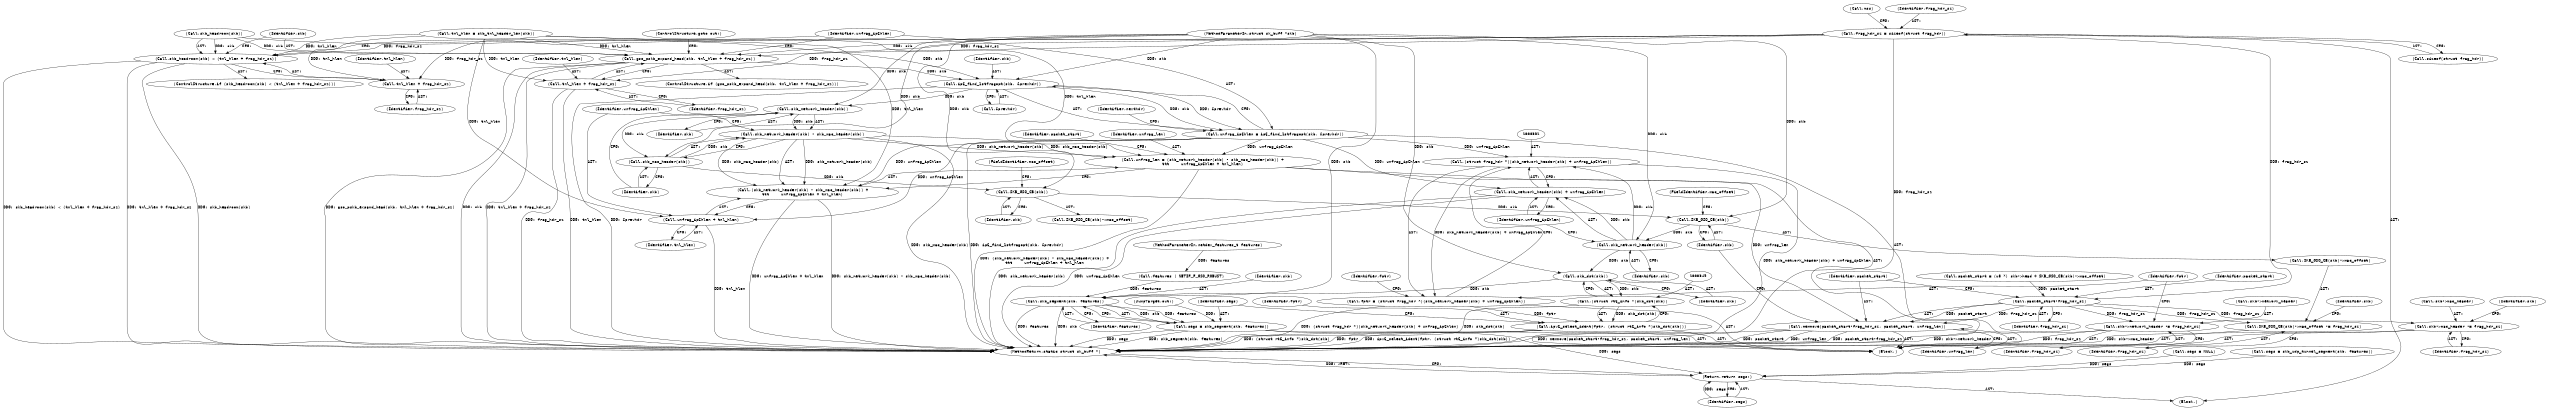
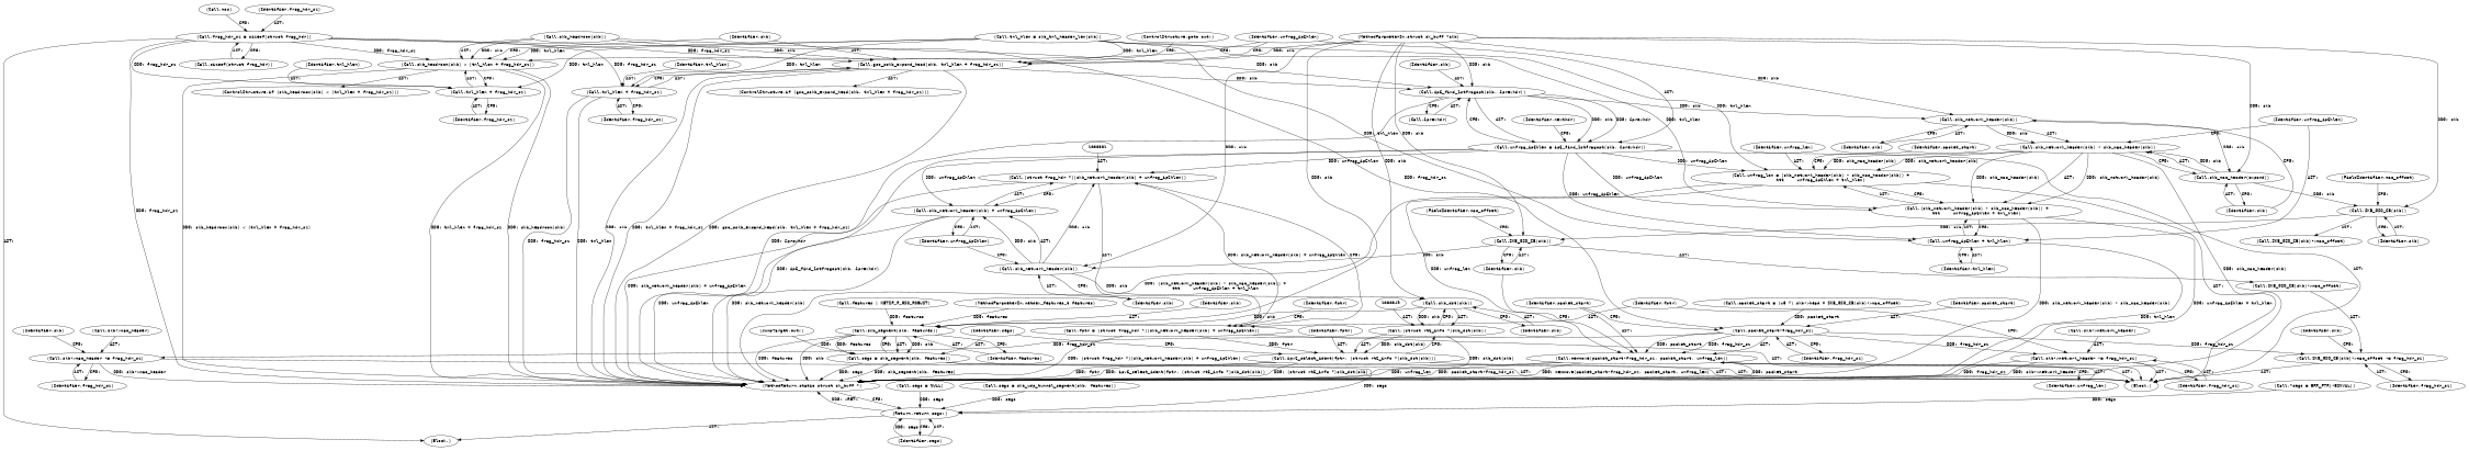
  digraph {
    fontname="DejaVu Sans Mono"
    node [fontname="DejaVu Sans Mono"]
    edge [fontname="DejaVu Sans Mono"]
    n1 [label="(Call,frag_hdr_sz = sizeof(struct frag_hdr))"]
    n2 [label="(Call,skb_headroom(skb) < (tnl_hlen + frag_hdr_sz))"]
    n3 [label="(Call,tnl_hlen + frag_hdr_sz)"]
    n4 [label="(Call,gso_pskb_expand_head(skb, tnl_hlen + frag_hdr_sz))"]
    n5 [label="(Call,tnl_hlen + frag_hdr_sz)"]
    n6 [label="(Call,packet_start-frag_hdr_sz)"]
    n7 [label="(Call,sizeof(struct frag_hdr))"]
    n8 [label="(MethodReturn,static struct sk_buff *)"]
    n9 [label="(Block,)"]
    n10 [label="(ControlStructure,if (skb_headroom(skb) < (tnl_hlen + frag_hdr_sz)))"]
    n11 [label="(Identifier,frag_hdr_sz)"]
    n12 [label="(Call,ip6_find_1stfragopt(skb, &prevhdr))"]
    n13 [label="(ControlStructure,if (gso_pskb_expand_head(skb, tnl_hlen + frag_hdr_sz)))"]
    n14 [label="(Identifier,frag_hdr_sz)"]
    n15 [label="(Call,memmove(packet_start-frag_hdr_sz, packet_start, unfrag_len))"]
    n16 [label="(Call,SKB_GSO_CB(skb)->mac_offset -= frag_hdr_sz)"]
    n17 [label="(Call,skb->mac_header -= frag_hdr_sz)"]
    n18 [label="(Call,skb->network_header -= frag_hdr_sz)"]
    n19 [label="(Identifier,frag_hdr_sz)"]
    n20 [label="(Return,return segs;)"]
    n21 [label="(Call,unfrag_ip6hlen = ip6_find_1stfragopt(skb, &prevhdr))"]
    n22 [label="(Call,skb_network_header(skb))"]
    n23 [label="(Call,&prevhdr)"]
    n24 [label="(Call,unfrag_len = (skb_network_header(skb) - skb_mac_header(skb)) +\n\t\t\t     unfrag_ip6hlen + tnl_hlen)"]
    n25 [label="(Call,(skb_network_header(skb) - skb_mac_header(skb)) +\n\t\t\t     unfrag_ip6hlen + tnl_hlen)"]
    n26 [label="(Call,unfrag_ip6hlen + tnl_hlen)"]
    n27 [label="(Call,(struct frag_hdr *)(skb_network_header(skb) + unfrag_ip6hlen))"]
    n28 [label="(Call,skb_network_header(skb) + unfrag_ip6hlen)"]
    n29 [label="(Block,)"]
    n30 [label="(Call,skb_network_header(skb) - skb_mac_header(skb))"]
-   n31 [label="(Call,skb_mac_header(skb))"]
+   n31 [label="(Call,skb_mac_header(expand))"]
    n32 [label="(Identifier,skb)"]
    n33 [label="(Identifier,tnl_hlen)"]
    n34 [label="(Call,fptr = (struct frag_hdr *)(skb_network_header(skb) + unfrag_ip6hlen))"]
    n35 [label="(Identifier,unfrag_ip6hlen)"]
    n36 [label="(Identifier,unfrag_len)"]
    n37 [label="(Call,ipv6_select_ident(fptr, (struct rt6_info *)skb_dst(skb)))"]
    n38 [label="(Call,(struct rt6_info *)skb_dst(skb))"]
    n39 [label="(Call,skb_dst(skb))"]
    n40 [label="(Call,skb_network_header(skb))"]
    n41 [label="(Call,SKB_GSO_CB(skb))"]
    n42 [label="(Identifier,skb)"]
    n43 [label="(Call,SKB_GSO_CB(skb))"]
    n44 [label="(Call,SKB_GSO_CB(skb)->mac_offset)"]
    n45 [label="(Identifier,skb)"]
    n46 [label="(Call,SKB_GSO_CB(skb)->mac_offset)"]
    n47 [label="(Identifier,skb)"]
    n48 [label="(Identifier,skb)"]
    n49 [label="(Call,skb_segment(skb, features))"]
    n50 [label="(Identifier,skb)"]
    n51 [label="(Call,segs = skb_segment(skb, features))"]
    n52 [label="(Identifier,features)"]
    n53 [label="(Identifier,segs)"]
    n54 [label="(Identifier,frag_hdr_sz)"]
    n55 [label="(Identifier,frag_hdr_sz)"]
    n56 [label="(Identifier,frag_hdr_sz)"]
    n57 [label="(Identifier,packet_start)"]
    n58 [label="(Identifier,skb)"]
    n59 [label="(Call,skb->network_header)"]
    n60 [label="(Identifier,skb)"]
    n61 [label="(ControlStructure,goto out;)"]
    n62 [label="(Identifier,skb)"]
    n63 [label="(Identifier,packet_start)"]
    n64 [label="(Call,mss)"]
    n65 [label="(Identifier,tnl_hlen)"]
    n66 [label="(JumpTarget,out:)"]
    n67 [label="(Identifier,skb)"]
    n68 [label="(Identifier,fptr)"]
+   n69 [label="(Call,*segs = ERR_PTR(-EINVAL))"]
    n70 [label="(Identifier,unfrag_ip6hlen)"]
    n71 [label="(Call,packet_start = (u8 *) skb->head + SKB_GSO_CB(skb)->mac_offset)"]
    n72 [label="(MethodParameterIn,netdev_features_t features)"]
    n73 [label="(MethodParameterIn,struct sk_buff *skb)"]
    n74 [label="(Identifier,segs)"]
    n75 [label="(Identifier,fptr)"]
    n76 [label="(Call,skb->mac_header)"]
    n77 [label="(Identifier,nexthdr)"]
    n78 [label="(Identifier,skb)"]
    n79 [label="(Call,features | NETIF_F_GSO_ROBUST)"]
    n80 [label="(FieldIdentifier,mac_offset)"]
    n81 [label="(Call,segs = NULL)"]
    n82 [label="(Identifier,frag_hdr_sz)"]
    n83 [label="(Call,segs = skb_udp_tunnel_segment(skb, features))"]
    n84 [label="(Call,tnl_hlen = skb_tnl_header_len(skb))"]
    n85 [label="(Identifier,fptr)"]
    n86 [label="(FieldIdentifier,mac_offset)"]
    n87 [label="(Call,skb_headroom(skb))"]
    n88 [label="(Identifier,unfrag_ip6hlen)"]
    n89 [label="(Identifier,unfrag_len)"]
    n90 [label="(Identifier,tnl_hlen)"]
    n91 [label="(Identifier,packet_start)"]
    1000331
    1000349
    n1 -> n2 [label="DDG: frag_hdr_sz"]
    n1 -> n3 [label="DDG: frag_hdr_sz"]
    n1 -> n4 [label="DDG: frag_hdr_sz"]
    n1 -> n5 [label="DDG: frag_hdr_sz"]
    n1 -> n6 [label="DDG: frag_hdr_sz"]
    n1 -> n7 [label="CFG: "]
    n1 -> n8 [label="DDG: frag_hdr_sz"]
    n1 -> n9 [label="AST: "]
    n2 -> n3 [label="CFG: "]
    n2 -> n8 [label="DDG: skb_headroom(skb) < (tnl_hlen + frag_hdr_sz)"]
    n2 -> n8 [label="DDG: tnl_hlen + frag_hdr_sz"]
    n2 -> n8 [label="DDG: skb_headroom(skb)"]
    n2 -> n10 [label="AST: "]
    n3 -> n2 [label="AST: "]
    n3 -> n11 [label="CFG: "]
    n4 -> n5 [label="CFG: "]
    n4 -> n8 [label="DDG: tnl_hlen + frag_hdr_sz"]
    n4 -> n8 [label="DDG: gso_pskb_expand_head(skb, tnl_hlen + frag_hdr_sz)"]
    n4 -> n8 [label="DDG: skb"]
    n4 -> n12 [label="DDG: skb"]
    n4 -> n13 [label="AST: "]
    n5 -> n4 [label="AST: "]
    n5 -> n8 [label="DDG: frag_hdr_sz"]
    n5 -> n8 [label="DDG: tnl_hlen"]
    n5 -> n14 [label="CFG: "]
    n6 -> n15 [label="AST: "]
    n6 -> n15 [label="DDG: packet_start"]
    n6 -> n15 [label="DDG: frag_hdr_sz"]
    n6 -> n16 [label="DDG: frag_hdr_sz"]
    n6 -> n17 [label="DDG: frag_hdr_sz"]
    n6 -> n18 [label="DDG: frag_hdr_sz"]
    n6 -> n19 [label="CFG: "]
    n7 -> n1 [label="AST: "]
    n8 -> n20 [label="CFG: "]
    n11 -> n3 [label="AST: "]
    n12 -> n8 [label="DDG: &prevhdr"]
    n12 -> n21 [label="AST: "]
    n12 -> n21 [label="DDG: skb"]
    n12 -> n21 [label="DDG: &prevhdr"]
    n12 -> n22 [label="DDG: skb"]
    n12 -> n23 [label="CFG: "]
    n14 -> n5 [label="AST: "]
    n15 -> n8 [label="DDG: packet_start"]
    n15 -> n8 [label="DDG: unfrag_len"]
    n15 -> n8 [label="DDG: packet_start-frag_hdr_sz"]
    n15 -> n8 [label="DDG: memmove(packet_start-frag_hdr_sz, packet_start, unfrag_len)"]
    n15 -> n29 [label="AST: "]
    n15 -> n36 [label="CFG: "]
    n16 -> n29 [label="AST: "]
    n16 -> n54 [label="CFG: "]
    n17 -> n8 [label="DDG: skb->mac_header"]
    n17 -> n29 [label="AST: "]
    n17 -> n55 [label="CFG: "]
    n18 -> n8 [label="DDG: skb->network_header"]
    n18 -> n8 [label="DDG: frag_hdr_sz"]
    n18 -> n29 [label="AST: "]
    n18 -> n56 [label="CFG: "]
    n19 -> n6 [label="AST: "]
    n20 -> n8 [label="DDG: <RET>"]
    n20 -> n9 [label="AST: "]
    n20 -> n53 [label="CFG: "]
    n21 -> n8 [label="DDG: ip6_find_1stfragopt(skb, &prevhdr)"]
    n21 -> n12 [label="CFG: "]
    n21 -> n24 [label="DDG: unfrag_ip6hlen"]
    n21 -> n25 [label="DDG: unfrag_ip6hlen"]
    n21 -> n26 [label="DDG: unfrag_ip6hlen"]
    n21 -> n27 [label="DDG: unfrag_ip6hlen"]
    n21 -> n28 [label="DDG: unfrag_ip6hlen"]
    n21 -> n29 [label="AST: "]
    n22 -> n30 [label="AST: "]
    n22 -> n30 [label="DDG: skb"]
    n22 -> n31 [label="DDG: skb"]
    n22 -> n32 [label="CFG: "]
    n23 -> n12 [label="AST: "]
    n24 -> n8 [label="DDG: (skb_network_header(skb) - skb_mac_header(skb)) +\n\t\t\t     unfrag_ip6hlen + tnl_hlen"]
    n24 -> n15 [label="DDG: unfrag_len"]
    n24 -> n25 [label="CFG: "]
    n24 -> n29 [label="AST: "]
    n25 -> n8 [label="DDG: skb_network_header(skb) - skb_mac_header(skb)"]
    n25 -> n8 [label="DDG: unfrag_ip6hlen + tnl_hlen"]
    n25 -> n24 [label="AST: "]
    n25 -> n26 [label="CFG: "]
    n26 -> n8 [label="DDG: tnl_hlen"]
    n26 -> n25 [label="AST: "]
    n26 -> n33 [label="CFG: "]
    n27 -> n8 [label="DDG: skb_network_header(skb) + unfrag_ip6hlen"]
    n27 -> n28 [label="CFG: "]
    n27 -> n34 [label="AST: "]
    n27 -> n34 [label="DDG: skb_network_header(skb) + unfrag_ip6hlen"]
    n28 -> n8 [label="DDG: skb_network_header(skb)"]
    n28 -> n8 [label="DDG: unfrag_ip6hlen"]
    n28 -> n27 [label="AST: "]
    n28 -> n35 [label="CFG: "]
    n30 -> n8 [label="DDG: skb_mac_header(skb)"]
    n30 -> n24 [label="DDG: skb_network_header(skb)"]
    n30 -> n24 [label="DDG: skb_mac_header(skb)"]
    n30 -> n25 [label="AST: "]
    n30 -> n25 [label="DDG: skb_network_header(skb)"]
    n30 -> n25 [label="DDG: skb_mac_header(skb)"]
    n30 -> n31 [label="CFG: "]
    n31 -> n30 [label="AST: "]
    n31 -> n30 [label="DDG: skb"]
    n31 -> n41 [label="DDG: skb"]
    n31 -> n42 [label="CFG: "]
    n32 -> n22 [label="AST: "]
    n33 -> n26 [label="AST: "]
    n34 -> n8 [label="DDG: (struct frag_hdr *)(skb_network_header(skb) + unfrag_ip6hlen)"]
    n34 -> n27 [label="CFG: "]
    n34 -> n29 [label="AST: "]
    n34 -> n37 [label="DDG: fptr"]
    n35 -> n28 [label="AST: "]
    n35 -> n40 [label="CFG: "]
    n36 -> n15 [label="AST: "]
    n37 -> n8 [label="DDG: (struct rt6_info *)skb_dst(skb)"]
    n37 -> n8 [label="DDG: fptr"]
    n37 -> n8 [label="DDG: ipv6_select_ident(fptr, (struct rt6_info *)skb_dst(skb))"]
    n37 -> n29 [label="AST: "]
    n37 -> n38 [label="CFG: "]
    n38 -> n8 [label="DDG: skb_dst(skb)"]
    n38 -> n37 [label="AST: "]
    n38 -> n37 [label="DDG: skb_dst(skb)"]
    n38 -> n39 [label="CFG: "]
    n39 -> n38 [label="AST: "]
    n39 -> n38 [label="DDG: skb"]
    n39 -> n49 [label="DDG: skb"]
    n39 -> n50 [label="CFG: "]
    n40 -> n27 [label="DDG: skb"]
    n40 -> n28 [label="AST: "]
    n40 -> n28 [label="DDG: skb"]
    n40 -> n39 [label="DDG: skb"]
    n40 -> n48 [label="CFG: "]
    n41 -> n43 [label="DDG: skb"]
    n41 -> n44 [label="AST: "]
    n41 -> n45 [label="CFG: "]
    n42 -> n22 [label="CFG: "]
    n42 -> n31 [label="AST: "]
    n43 -> n40 [label="DDG: skb"]
    n43 -> n46 [label="AST: "]
    n43 -> n47 [label="CFG: "]
    n45 -> n41 [label="AST: "]
    n46 -> n16 [label="AST: "]
    n47 -> n15 [label="CFG: "]
    n47 -> n43 [label="AST: "]
    n48 -> n40 [label="AST: "]
    n49 -> n8 [label="DDG: features"]
    n49 -> n8 [label="DDG: skb"]
    n49 -> n51 [label="AST: "]
    n49 -> n51 [label="DDG: skb"]
    n49 -> n51 [label="DDG: features"]
    n49 -> n52 [label="CFG: "]
    n50 -> n39 [label="AST: "]
    n51 -> n8 [label="DDG: segs"]
    n51 -> n8 [label="DDG: skb_segment(skb, features)"]
    n51 -> n20 [label="DDG: segs"]
    n51 -> n29 [label="AST: "]
    n51 -> n49 [label="CFG: "]
    n52 -> n49 [label="AST: "]
    n53 -> n20 [label="AST: "]
    n53 -> n20 [label="DDG: segs"]
    n54 -> n16 [label="AST: "]
    n55 -> n17 [label="AST: "]
    n56 -> n18 [label="AST: "]
    n57 -> n6 [label="CFG: "]
    n57 -> n15 [label="AST: "]
    n58 -> n12 [label="AST: "]
    n59 -> n18 [label="AST: "]
    n60 -> n17 [label="CFG: "]
    n61 -> n4 [label="CFG: "]
    n62 -> n2 [label="CFG: "]
    n62 -> n4 [label="AST: "]
    n63 -> n24 [label="CFG: "]
    n64 -> n1 [label="CFG: "]
    n65 -> n3 [label="AST: "]
    n66 -> n51 [label="DDG: "]
    n67 -> n16 [label="CFG: "]
    n68 -> n34 [label="CFG: "]
+   n69 -> n20 [label="DDG: segs"]
    n70 -> n26 [label="AST: "]
    n70 -> n30 [label="CFG: "]
    n71 -> n6 [label="DDG: packet_start"]
-   n72 -> n79 [label="DDG: features"]
+   n72 -> n49 [label="DDG: features"]
    n73 -> n4 [label="DDG: skb"]
    n73 -> n12 [label="DDG: skb"]
    n73 -> n22 [label="DDG: skb"]
    n73 -> n31 [label="DDG: skb"]
    n73 -> n39 [label="DDG: skb"]
    n73 -> n40 [label="DDG: skb"]
    n73 -> n41 [label="DDG: skb"]
    n73 -> n43 [label="DDG: skb"]
    n73 -> n49 [label="DDG: skb"]
    n74 -> n37 [label="CFG: "]
    n74 -> n51 [label="AST: "]
    n75 -> n37 [label="AST: "]
    n76 -> n17 [label="AST: "]
    n77 -> n21 [label="CFG: "]
    n78 -> n49 [label="AST: "]
    n79 -> n49 [label="DDG: features"]
    n80 -> n43 [label="CFG: "]
    n81 -> n20 [label="DDG: segs"]
    n82 -> n1 [label="AST: "]
    n83 -> n20 [label="DDG: segs"]
    n84 -> n2 [label="DDG: tnl_hlen"]
    n84 -> n3 [label="DDG: tnl_hlen"]
    n84 -> n4 [label="DDG: tnl_hlen"]
    n84 -> n5 [label="DDG: tnl_hlen"]
    n84 -> n24 [label="DDG: tnl_hlen"]
    n84 -> n25 [label="DDG: tnl_hlen"]
    n84 -> n26 [label="DDG: tnl_hlen"]
    n85 -> n18 [label="CFG: "]
    n85 -> n34 [label="AST: "]
    n86 -> n41 [label="CFG: "]
    n87 -> n2 [label="AST: "]
    n87 -> n2 [label="DDG: skb"]
    n87 -> n4 [label="DDG: skb"]
    n87 -> n12 [label="DDG: skb"]
    n88 -> n2 [label="CFG: "]
    n88 -> n4 [label="CFG: "]
    n88 -> n21 [label="AST: "]
    n89 -> n24 [label="AST: "]
    n90 -> n5 [label="AST: "]
    n91 -> n6 [label="AST: "]
    1000331 -> n27 [label="AST: "]
    1000349 -> n38 [label="AST: "]
  }
